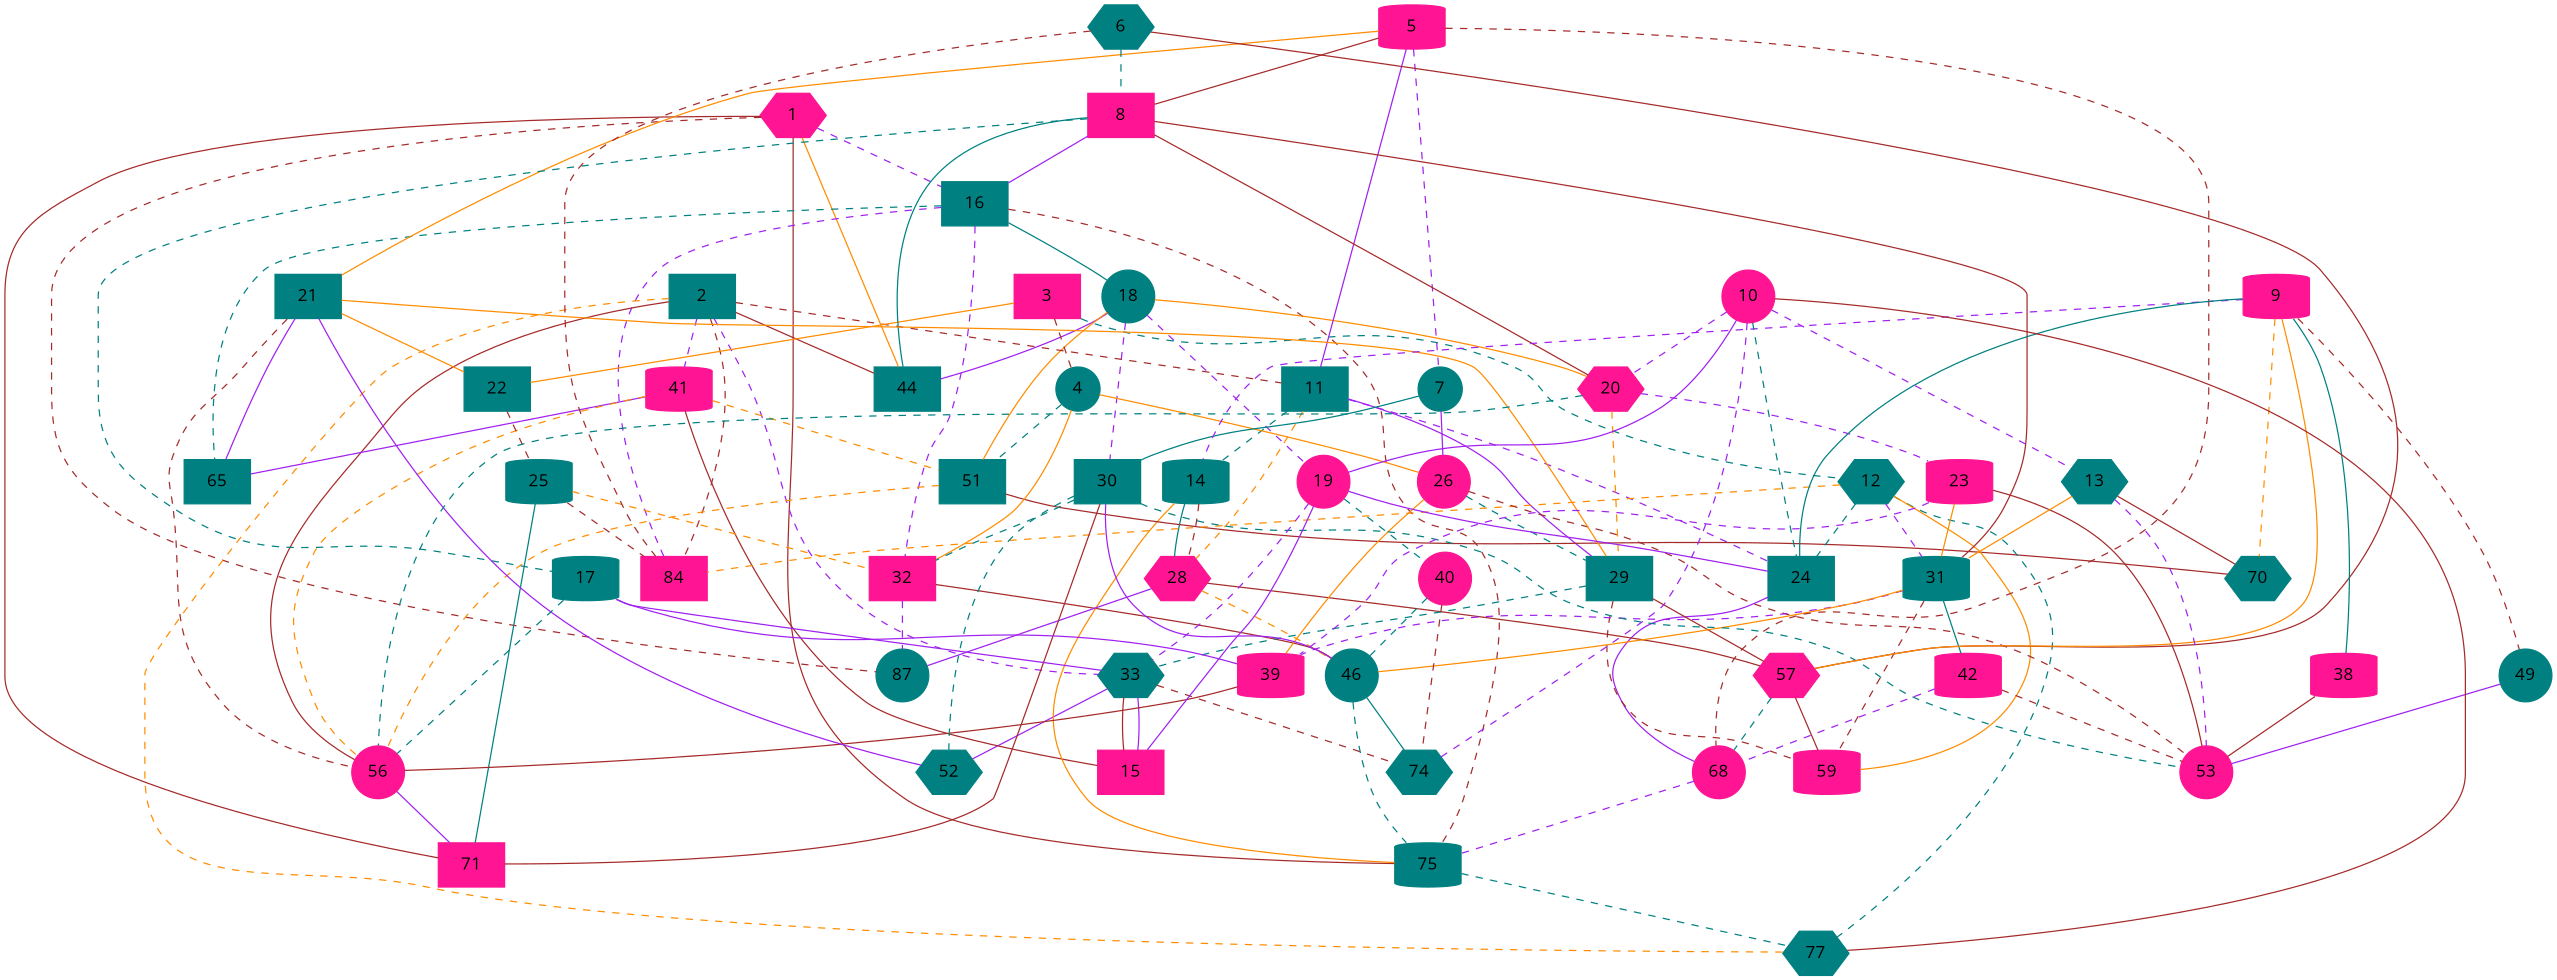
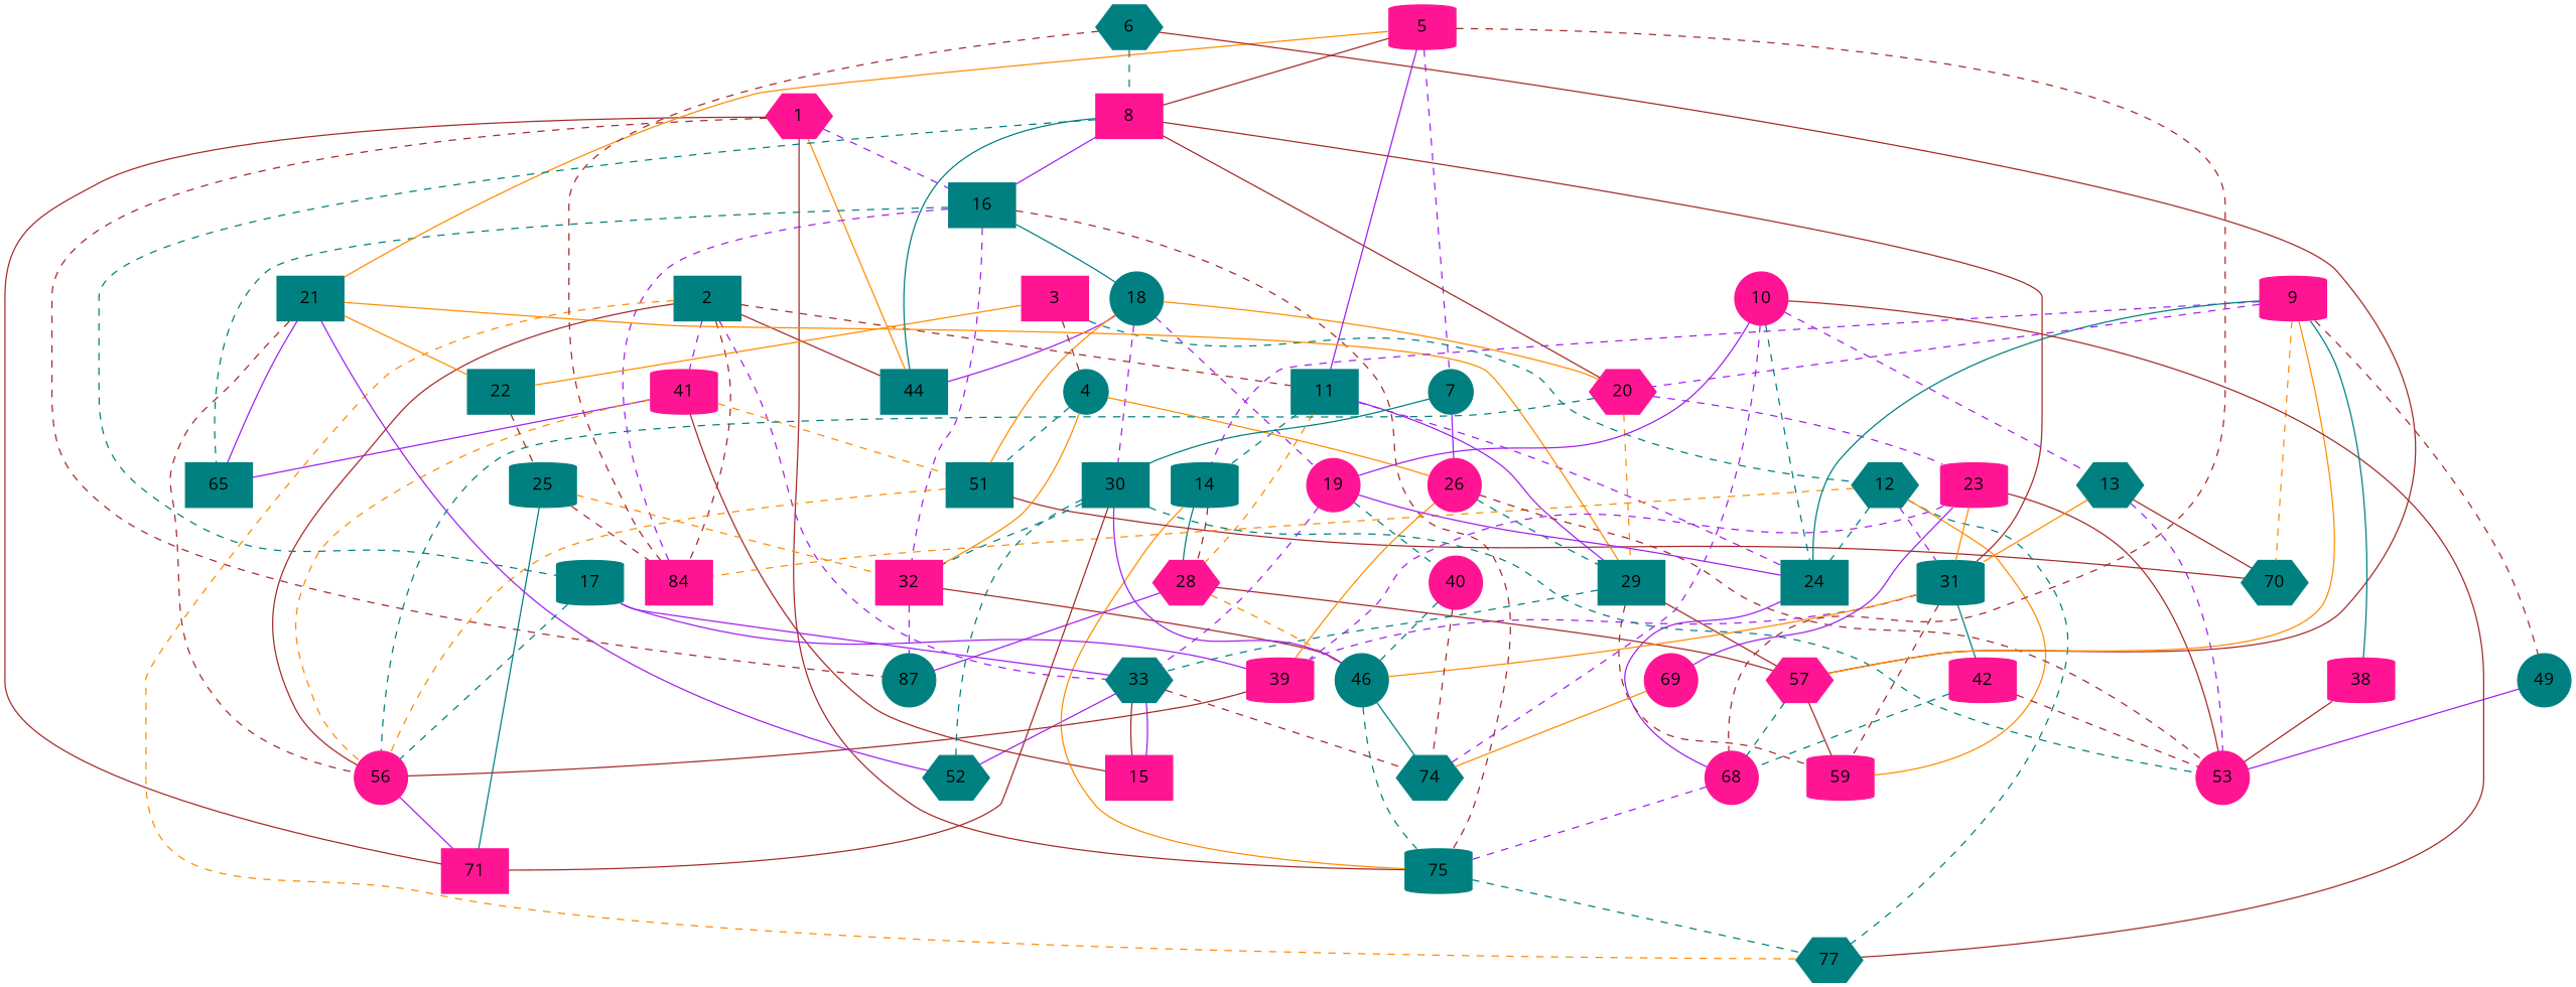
  graph {
    fontname="Open Sans"
    node [color=teal fontname="Open Sans" shape=box style=filled]
    edge [color=purple fontname="Open Sans" style=dashed]
    1 [color=deeppink shape=hexagon super="+50"]
    16 [super="+47"]
    44
    71 [color=deeppink]
    75 [shape=cylinder super="+83"]
    87 [shape=circle]
    84 [color=deeppink]
    32 [color=deeppink super="+67"]
    18 [shape=circle super="+35"]
    65 [super="+88"]
    77 [shape=hexagon]
    2 [super="+55"]
    11 [super="+85"]
    33 [shape=hexagon super="+81"]
    41 [color=deeppink shape=cylinder super="+43"]
    56 [color=deeppink shape=circle super="+91"]
    14 [shape=cylinder super="+27"]
    24 [super="+73"]
    28 [color=deeppink shape=hexagon super="+64"]
    29 [super="+63"]
    74 [shape=hexagon]
    n22 [color=deeppink label=15]
    52 [shape=hexagon]
    51 [super="+90"]
    3 [color=deeppink]
    4 [shape=circle]
    12 [shape=hexagon super="+62"]
    22 [super="+34"]
    26 [color=deeppink shape=circle super="+48"]
    31 [shape=cylinder super="+36"]
    59 [color=deeppink shape=cylinder super="+89"]
    25 [shape=cylinder]
    53 [color=deeppink shape=circle super="+86"]
    39 [color=deeppink shape=cylinder]
    46 [shape=circle super="+58"]
    70 [shape=hexagon]
    5 [color=deeppink shape=cylinder super="+15"]
    7 [shape=circle]
    8 [color=deeppink super="+60"]
    21
    68 [color=deeppink shape=circle super="+82"]
    30 [super="+72"]
    17 [shape=cylinder super="+80"]
    20 [color=deeppink shape=hexagon super="+76"]
    6 [shape=hexagon]
    57 [color=deeppink shape=hexagon super="+79"]
    23 [color=deeppink shape=cylinder super="+61"]
    42 [color=deeppink shape=cylinder]
    9 [color=deeppink shape=cylinder super="+37"]
    38 [color=deeppink shape=cylinder]
    49 [shape=circle]
    10 [color=deeppink shape=circle super="+66"]
    13 [shape=hexagon super="+54"]
    19 [color=deeppink shape=circle super="+78"]
    40 [color=deeppink shape=circle]
+   69 [color=deeppink shape=circle super="+92"]
    1 -- 16
    1 -- 44 [color=darkorange style=solid]
    1 -- 71 [color=brown style=solid]
    1 -- 75 [color=brown style=solid]
    1 -- 87 [color=brown]
    16 -- 75 [color=brown]
    16 -- 84
    16 -- 32
    16 -- 18 [color=teal style=solid]
    16 -- 65 [color=teal]
    75 -- 77 [color=teal]
    32 -- 87
    32 -- 46 [color=brown style=solid]
    18 -- 44 [style=solid]
    18 -- 51 [color=darkorange style=solid weight=2]
    18 -- 30
    18 -- 20 [color=darkorange style=solid]
    18 -- 19
    2 -- 44 [color=brown style=solid]
    2 -- 84 [color=brown]
    2 -- 77 [color=darkorange]
    2 -- 11 [color=brown]
    2 -- 33
    2 -- 41 [weight=2]
    2 -- 56 [color=brown style=solid]
    11 -- 14 [color=teal]
    11 -- 24
    11 -- 28 [color=darkorange]
    11 -- 29 [style=solid]
    33 -- 74 [color=brown]
    33 -- n22 [color=brown style=solid]
    33 -- n22 [style=solid]
    33 -- 52 [style=solid weight=2]
    41 -- 65 [style=solid]
    41 -- 56 [color=darkorange]
    41 -- n22 [color=brown style=solid]
    41 -- 51 [color=darkorange]
    56 -- 71 [style=solid]
    14 -- 75 [color=darkorange style=solid]
    14 -- 28 [color=teal style=solid]
    14 -- 28 [color=brown]
    24 -- 68 [style=solid]
    28 -- 87 [style=solid]
    28 -- 46 [color=darkorange]
    28 -- 57 [color=brown style=solid]
    29 -- 33 [color=teal]
    29 -- 59 [color=brown]
    29 -- 57 [color=brown style=solid]
    51 -- 56 [color=darkorange]
    51 -- 70 [color=brown style=solid]
    3 -- 4 [color=brown]
    3 -- 12 [color=teal]
    3 -- 22 [color=darkorange style=solid]
    4 -- 32 [color=darkorange style=solid]
    4 -- 51 [color=teal]
    4 -- 26 [color=darkorange style=solid]
    12 -- 84 [color=darkorange]
    12 -- 77 [color=teal]
    12 -- 24 [color=teal]
    12 -- 31
    12 -- 59 [color=darkorange style=solid]
    22 -- 25 [color=brown]
    26 -- 29 [color=teal]
    26 -- 53 [color=brown]
    26 -- 39 [color=darkorange style=solid]
    31 -- 59 [color=brown]
    31 -- 39
    31 -- 46 [color=darkorange style=solid]
    31 -- 42 [color=teal style=solid]
    25 -- 71 [color=teal style=solid]
    25 -- 84 [color=brown]
    25 -- 32 [color=darkorange]
    39 -- 56 [color=brown style=solid]
    46 -- 75 [color=teal]
    46 -- 74 [color=teal style=solid]
    5 -- 11 [style=solid]
    5 -- 7
    5 -- 8 [color=brown style=solid]
    5 -- 21 [color=darkorange style=solid]
    5 -- 68 [color=brown weight=2]
    7 -- 26 [style=solid]
    7 -- 30 [color=teal style=solid]
    8 -- 16 [style=solid]
    8 -- 44 [color=teal style=solid]
    8 -- 31 [color=brown style=solid]
    8 -- 17 [color=teal]
    8 -- 20 [color=brown style=solid]
    21 -- 65 [style=solid]
    21 -- 56 [color=brown]
    21 -- 29 [color=darkorange style=solid]
    21 -- 52 [style=solid]
    21 -- 22 [color=darkorange style=solid]
    68 -- 75
    30 -- 71 [color=brown style=solid]
    30 -- 32 [color=teal]
    30 -- 52 [color=teal]
    30 -- 53 [color=teal]
    30 -- 46 [style=solid]
    17 -- 33 [style=solid]
    17 -- 56 [color=teal]
    17 -- 39 [style=solid]
    20 -- 56 [color=teal]
    20 -- 29 [color=darkorange]
    20 -- 23
    6 -- 84 [color=brown]
    6 -- 8 [color=teal]
    6 -- 57 [color=brown style=solid]
    57 -- 59 [color=brown style=solid]
    57 -- 68 [color=teal]
    23 -- 31 [color=darkorange style=solid]
    23 -- 53 [color=brown style=solid]
    23 -- 39
+   23 -- 69 [style=solid]
    42 -- 53 [color=brown]
-   42 -- 68
+   42 -- 68 [color=teal]
    9 -- 14
    9 -- 24 [color=teal style=solid]
    9 -- 70 [color=darkorange]
-   10 -- 20
+   9 -- 20
    9 -- 57 [color=darkorange style=solid]
    9 -- 38 [color=teal style=solid]
    9 -- 49 [color=brown]
    38 -- 53 [color=brown style=solid]
    49 -- 53 [style=solid]
    10 -- 77 [color=brown style=solid]
    10 -- 24 [color=teal]
    10 -- 74
    10 -- 13
    10 -- 19 [style=solid]
    13 -- 31 [color=darkorange style=solid weight=2]
    13 -- 53 [weight=2]
    13 -- 70 [color=brown style=solid]
    19 -- 33
    19 -- 24 [style=solid]
-   19 -- n22 [style=solid]
    19 -- 40 [color=teal]
    40 -- 74 [color=brown]
    40 -- 46 [color=teal]
+   69 -- 74 [color=darkorange style=solid]
  }
